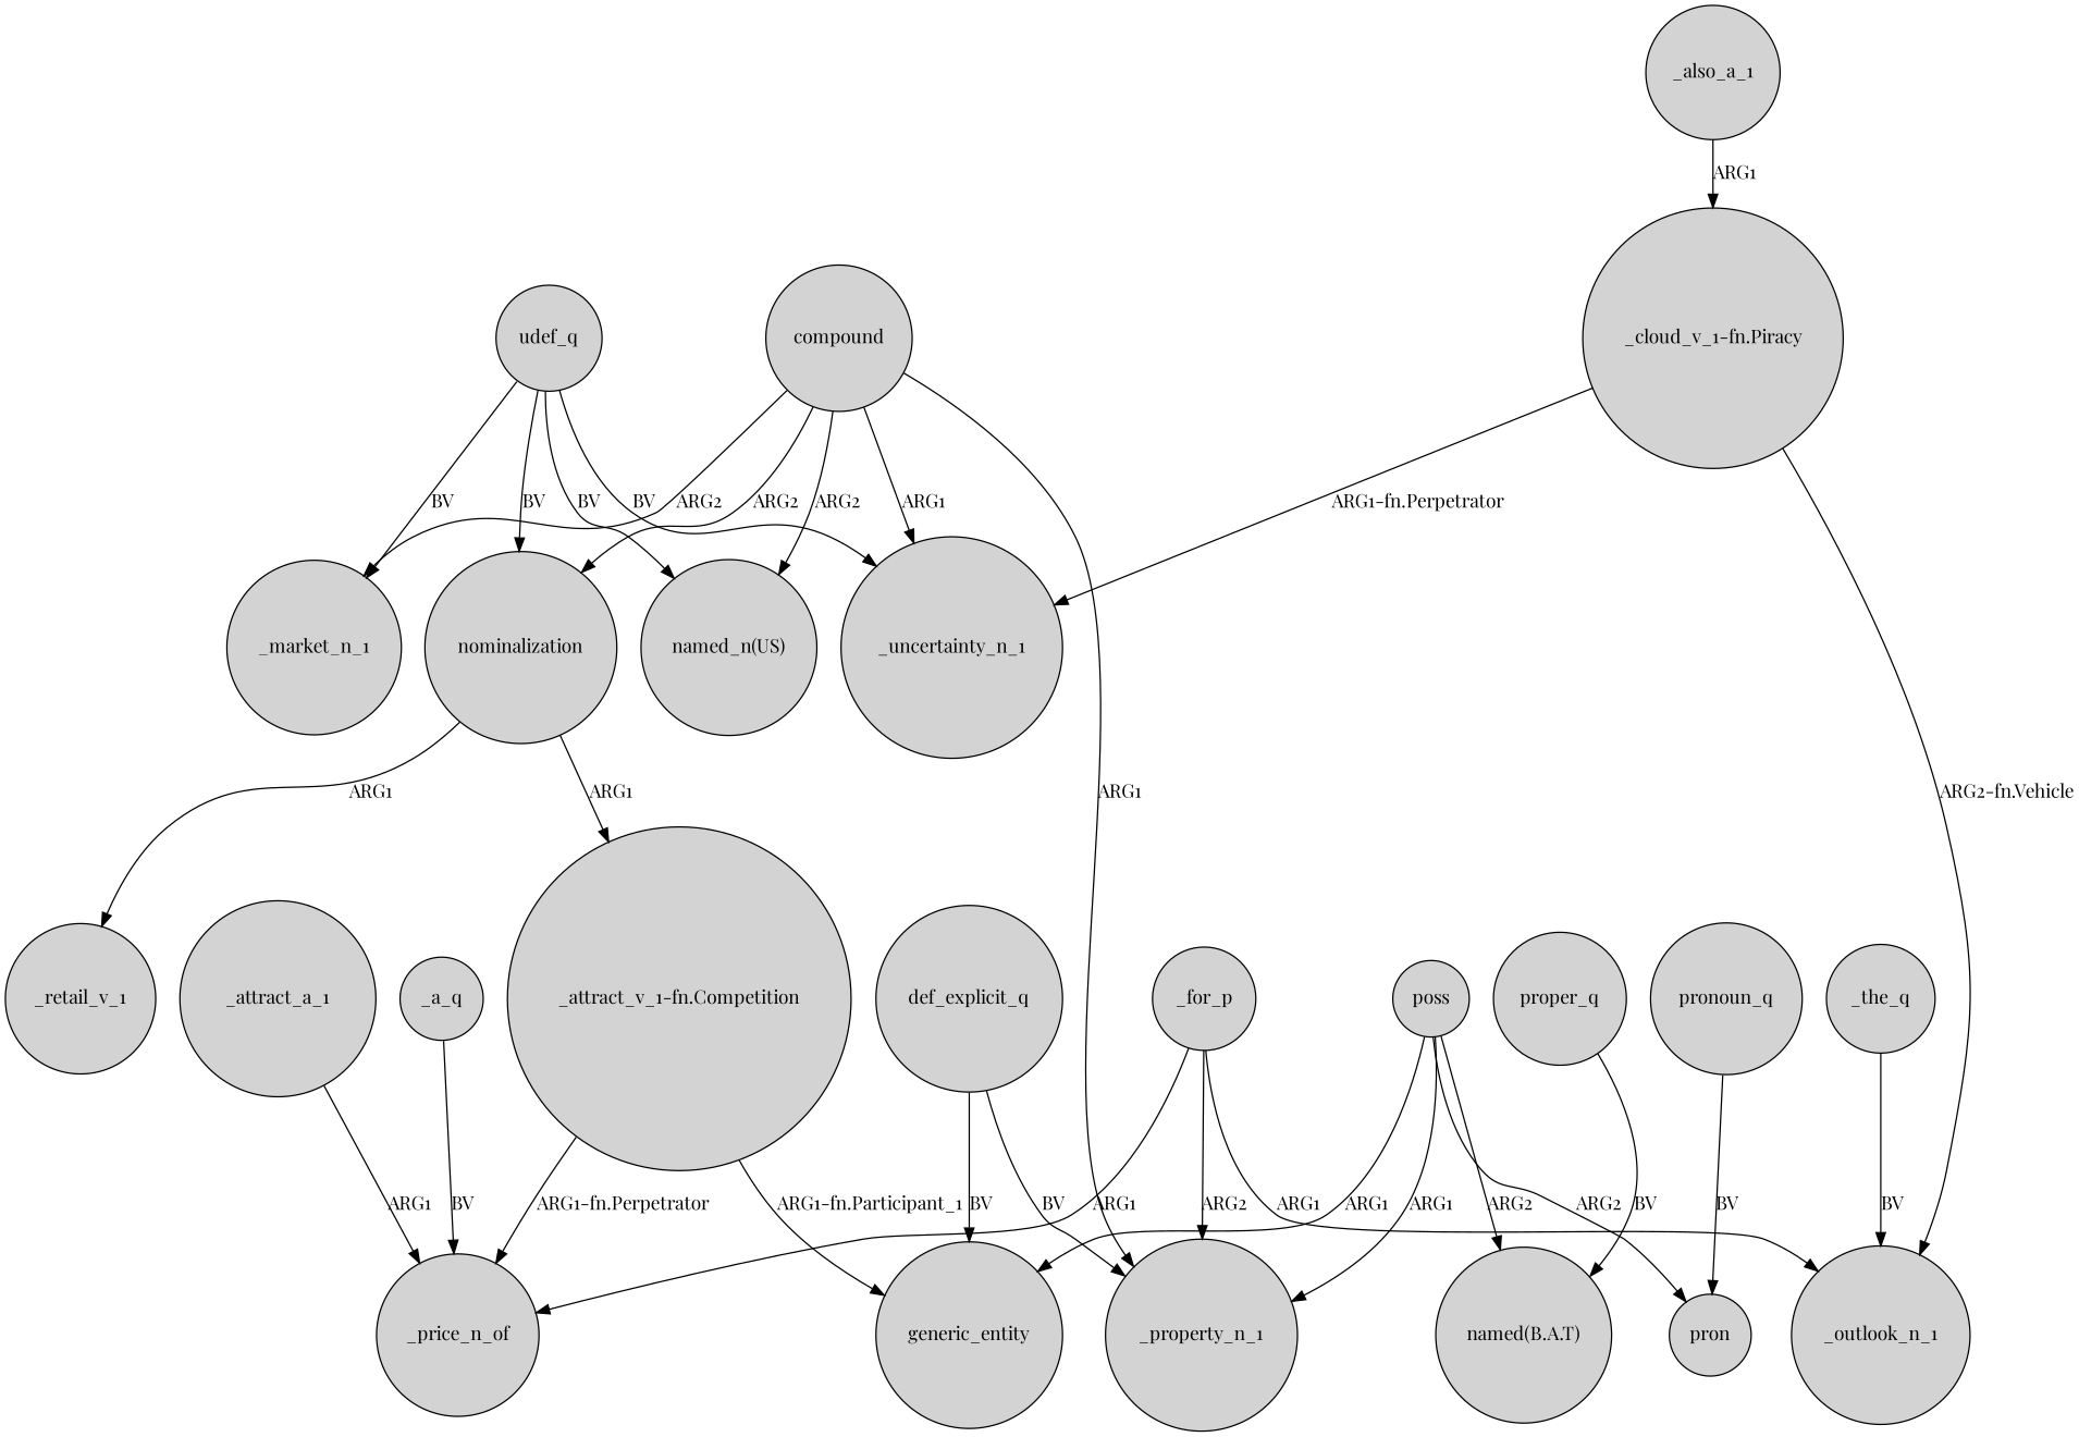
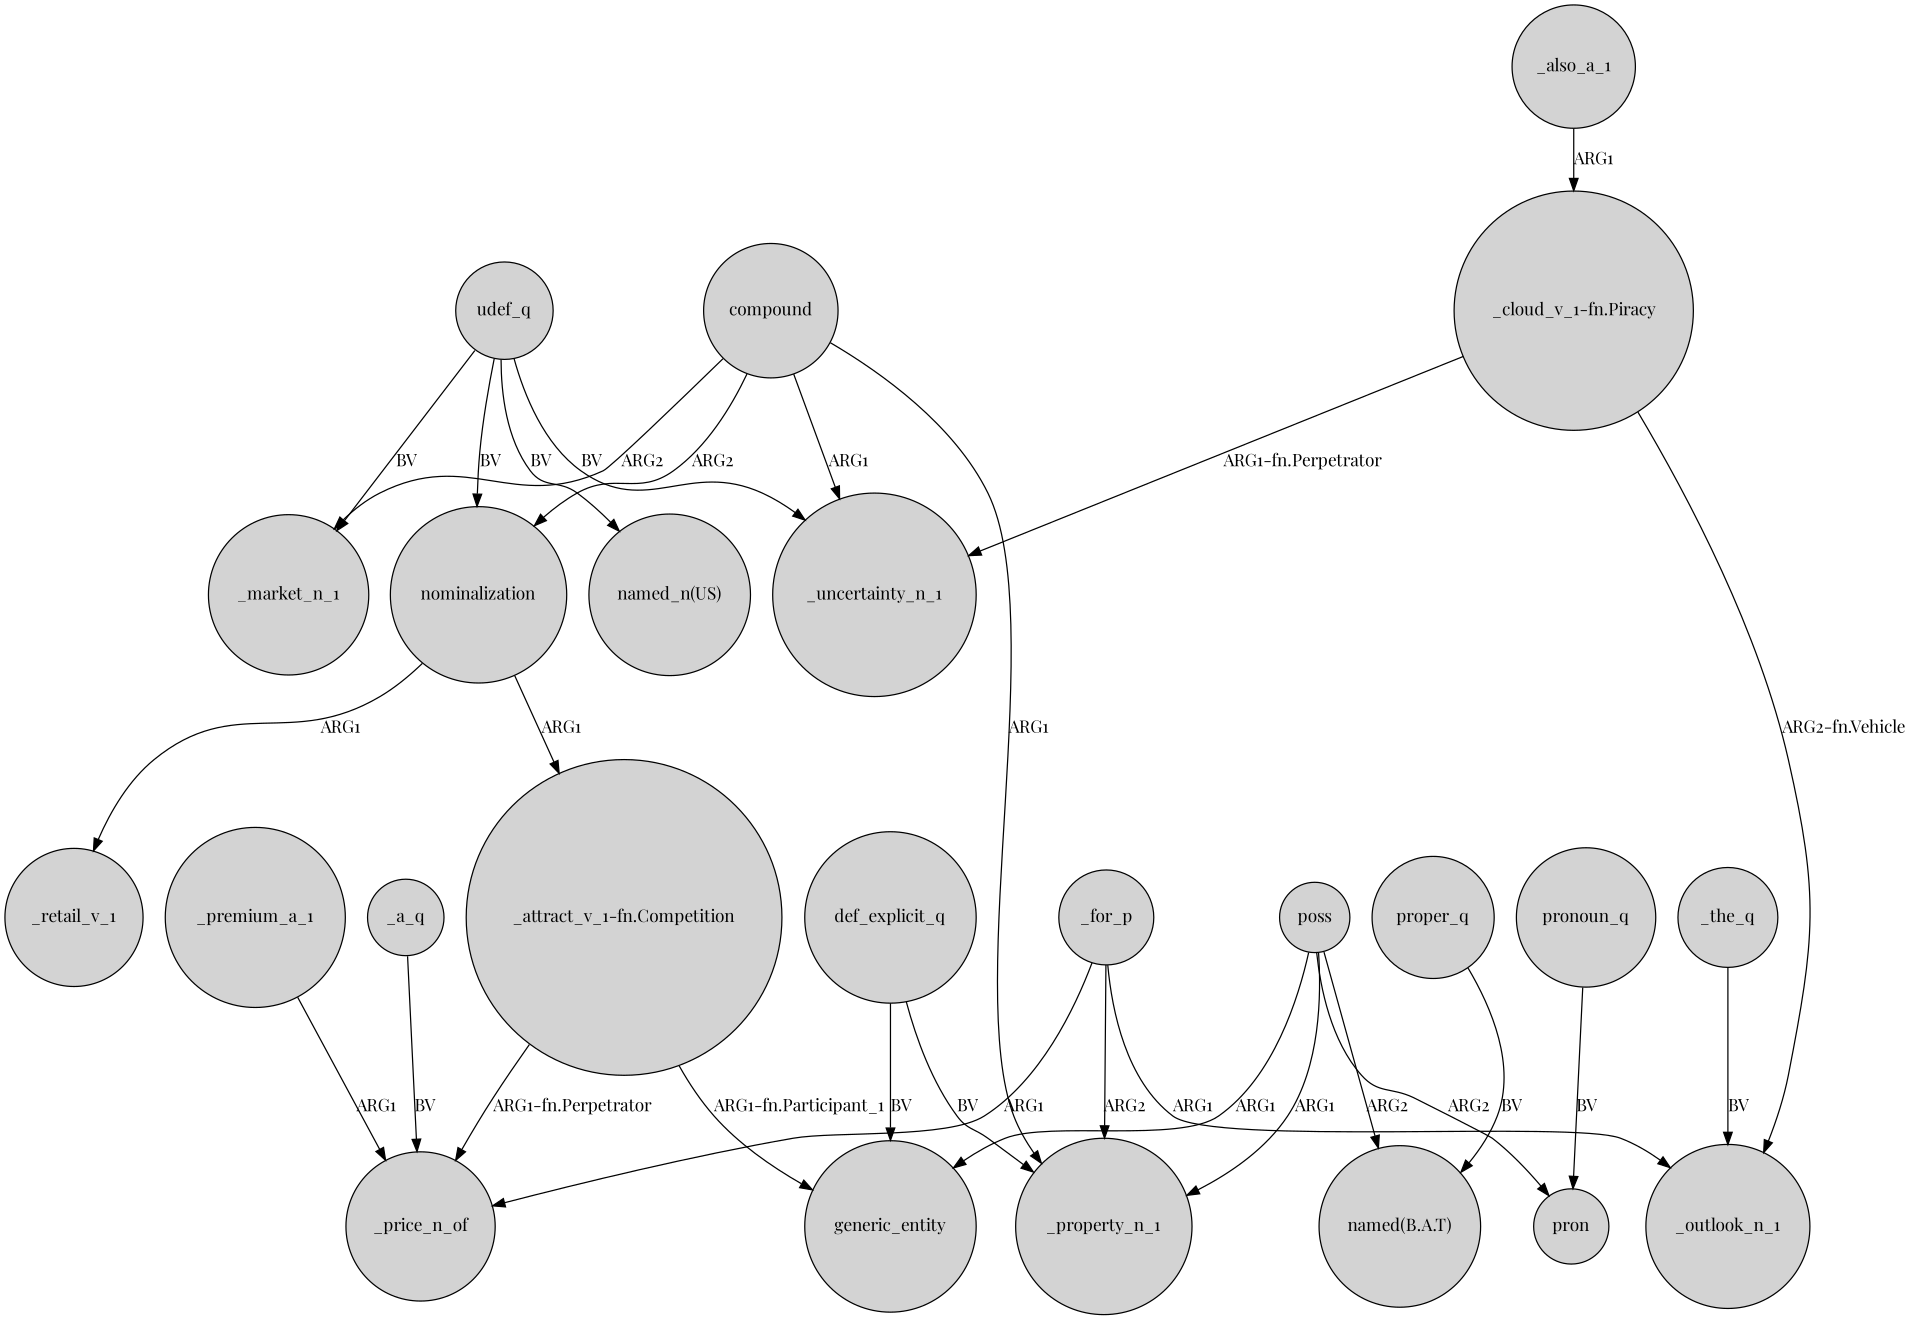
  digraph {
    fontname="Playfair Display"
    node [fontname="Playfair Display" shape=circle style=filled]
    edge [fontname="Playfair Display"]
    nominalization
    _retail_v_1
    "_attract_v_1-fn.Competition"
    _price_n_of
    generic_entity
    udef_q
    _market_n_1
    _uncertainty_n_1
    "named_n(US)"
-   _premium_a_1 [label=_attract_a_1]
+   _premium_a_1
    def_explicit_q
    _property_n_1
    proper_q
    "named(B.A.T)"
    _the_q
    _outlook_n_1
    compound
    poss
    pron
    "_cloud_v_1-fn.Piracy"
    pronoun_q
    _for_p
    _a_q
    _also_a_1
    nominalization -> _retail_v_1 [label=ARG1]
    nominalization -> "_attract_v_1-fn.Competition" [label=ARG1]
    "_attract_v_1-fn.Competition" -> _price_n_of [label="ARG1-fn.Perpetrator"]
    "_attract_v_1-fn.Competition" -> generic_entity [label="ARG1-fn.Participant_1"]
    udef_q -> nominalization [label=BV]
    udef_q -> _market_n_1 [label=BV]
    udef_q -> _uncertainty_n_1 [label=BV]
    udef_q -> "named_n(US)" [label=BV]
    _premium_a_1 -> _price_n_of [label=ARG1]
    def_explicit_q -> generic_entity [label=BV]
    def_explicit_q -> _property_n_1 [label=BV]
    proper_q -> "named(B.A.T)" [label=BV]
    _the_q -> _outlook_n_1 [label=BV]
    compound -> nominalization [label=ARG2]
    compound -> _market_n_1 [label=ARG2]
    compound -> _uncertainty_n_1 [label=ARG1]
-   compound -> "named_n(US)" [label=ARG2]
    compound -> _property_n_1 [label=ARG1]
    poss -> generic_entity [label=ARG1]
    poss -> _property_n_1 [label=ARG1]
    poss -> "named(B.A.T)" [label=ARG2]
    poss -> pron [label=ARG2]
    "_cloud_v_1-fn.Piracy" -> _uncertainty_n_1 [label="ARG1-fn.Perpetrator"]
    "_cloud_v_1-fn.Piracy" -> _outlook_n_1 [label="ARG2-fn.Vehicle"]
    pronoun_q -> pron [label=BV]
    _for_p -> _price_n_of [label=ARG1]
    _for_p -> _property_n_1 [label=ARG2]
    _for_p -> _outlook_n_1 [label=ARG1]
    _a_q -> _price_n_of [label=BV]
    _also_a_1 -> "_cloud_v_1-fn.Piracy" [label=ARG1]
  }
